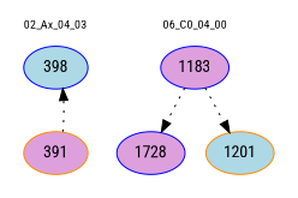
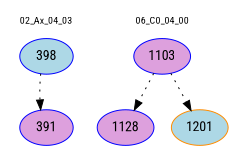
  digraph {
    fontname="Roboto Condensed"
    node [color=blue fillcolor=plum fontname="Roboto Condensed" style=filled]
    edge [color=black fontname="Roboto Condensed" style=dotted]
    n1 [fillcolor=lightblue label=398]
-   n2 [color=darkorange label=391]
-   n3 [label=1183]
-   n4 [label=1728]
+   n2 [label=391]
+   n3 [label=1103]
+   n4 [label=1128]
    n5 [color=darkorange fillcolor=lightblue label=1201]
    subgraph cluster_1 {
      color=white
      fontsize=10
      label="02_Ax_04_03"
      n1
      n2
    }
    subgraph cluster_2 {
      color=white
      fontsize=10
      label="06_C0_04_00"
      n3
      n4
      n5
    }
-   n2 -> n1
+   n1 -> n2
    n3 -> n4
    n3 -> n5
  }
